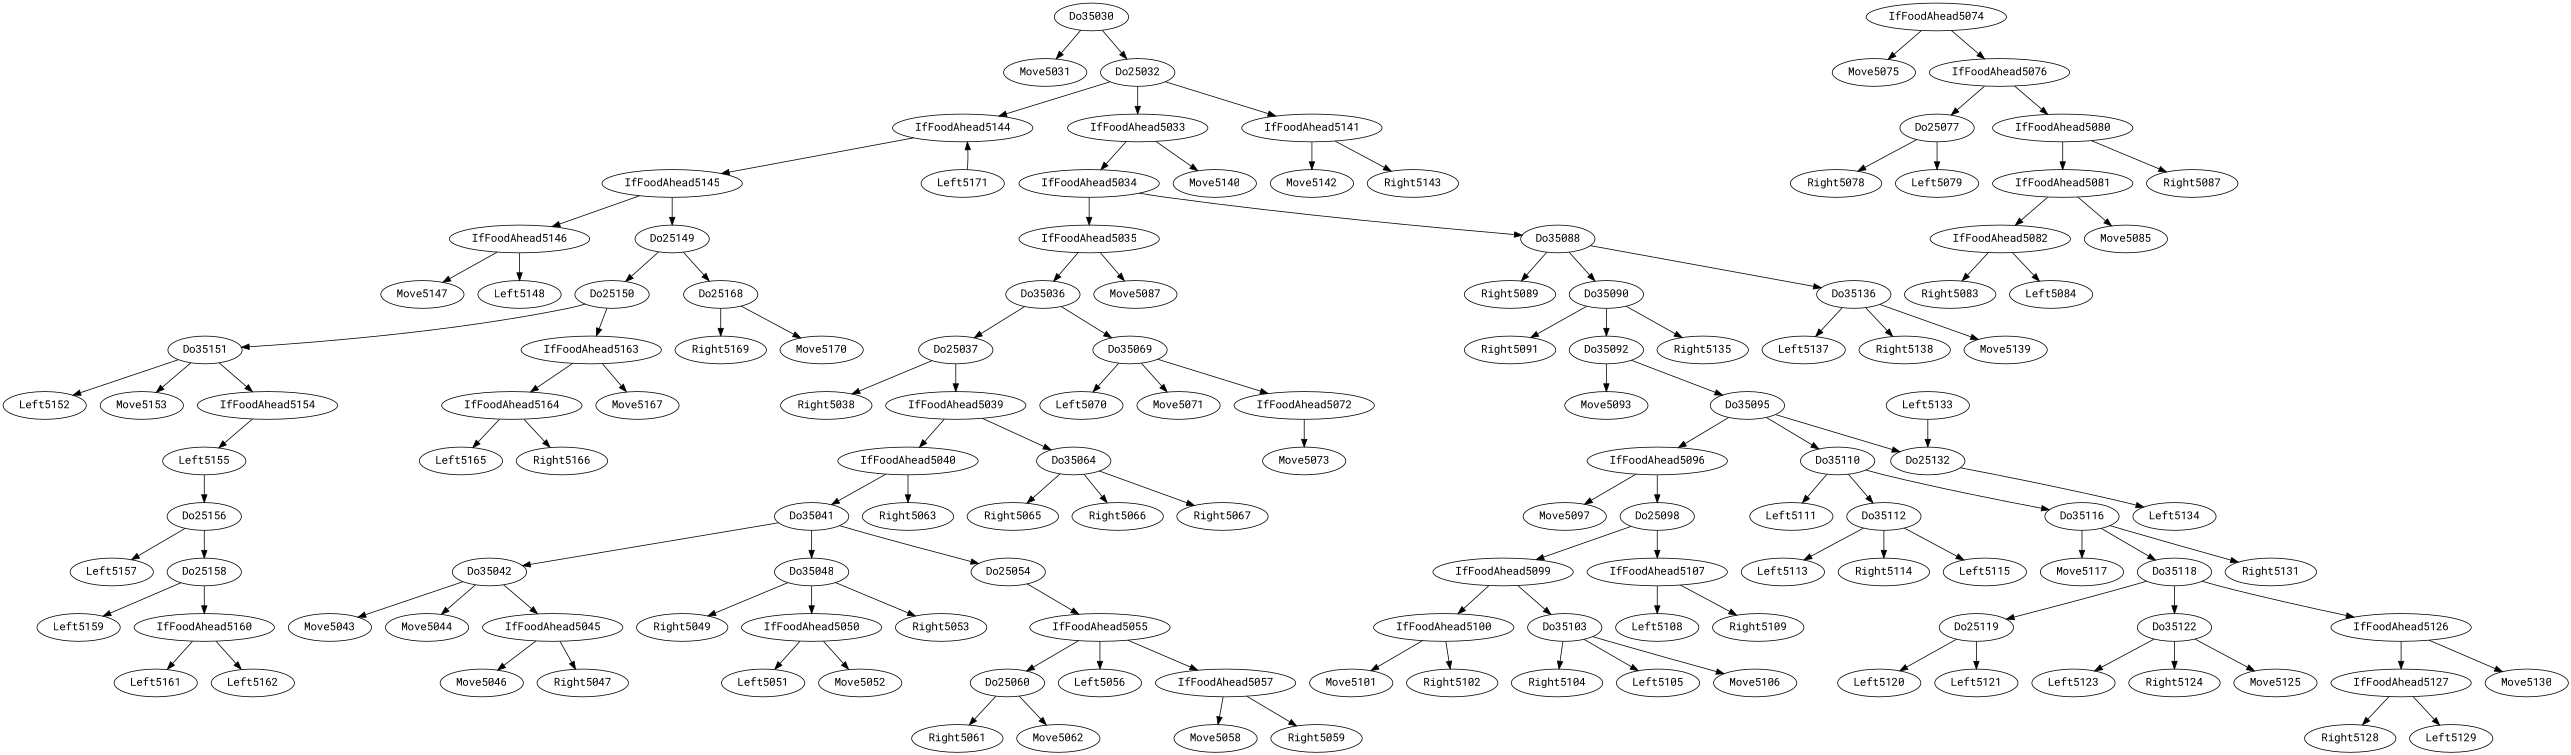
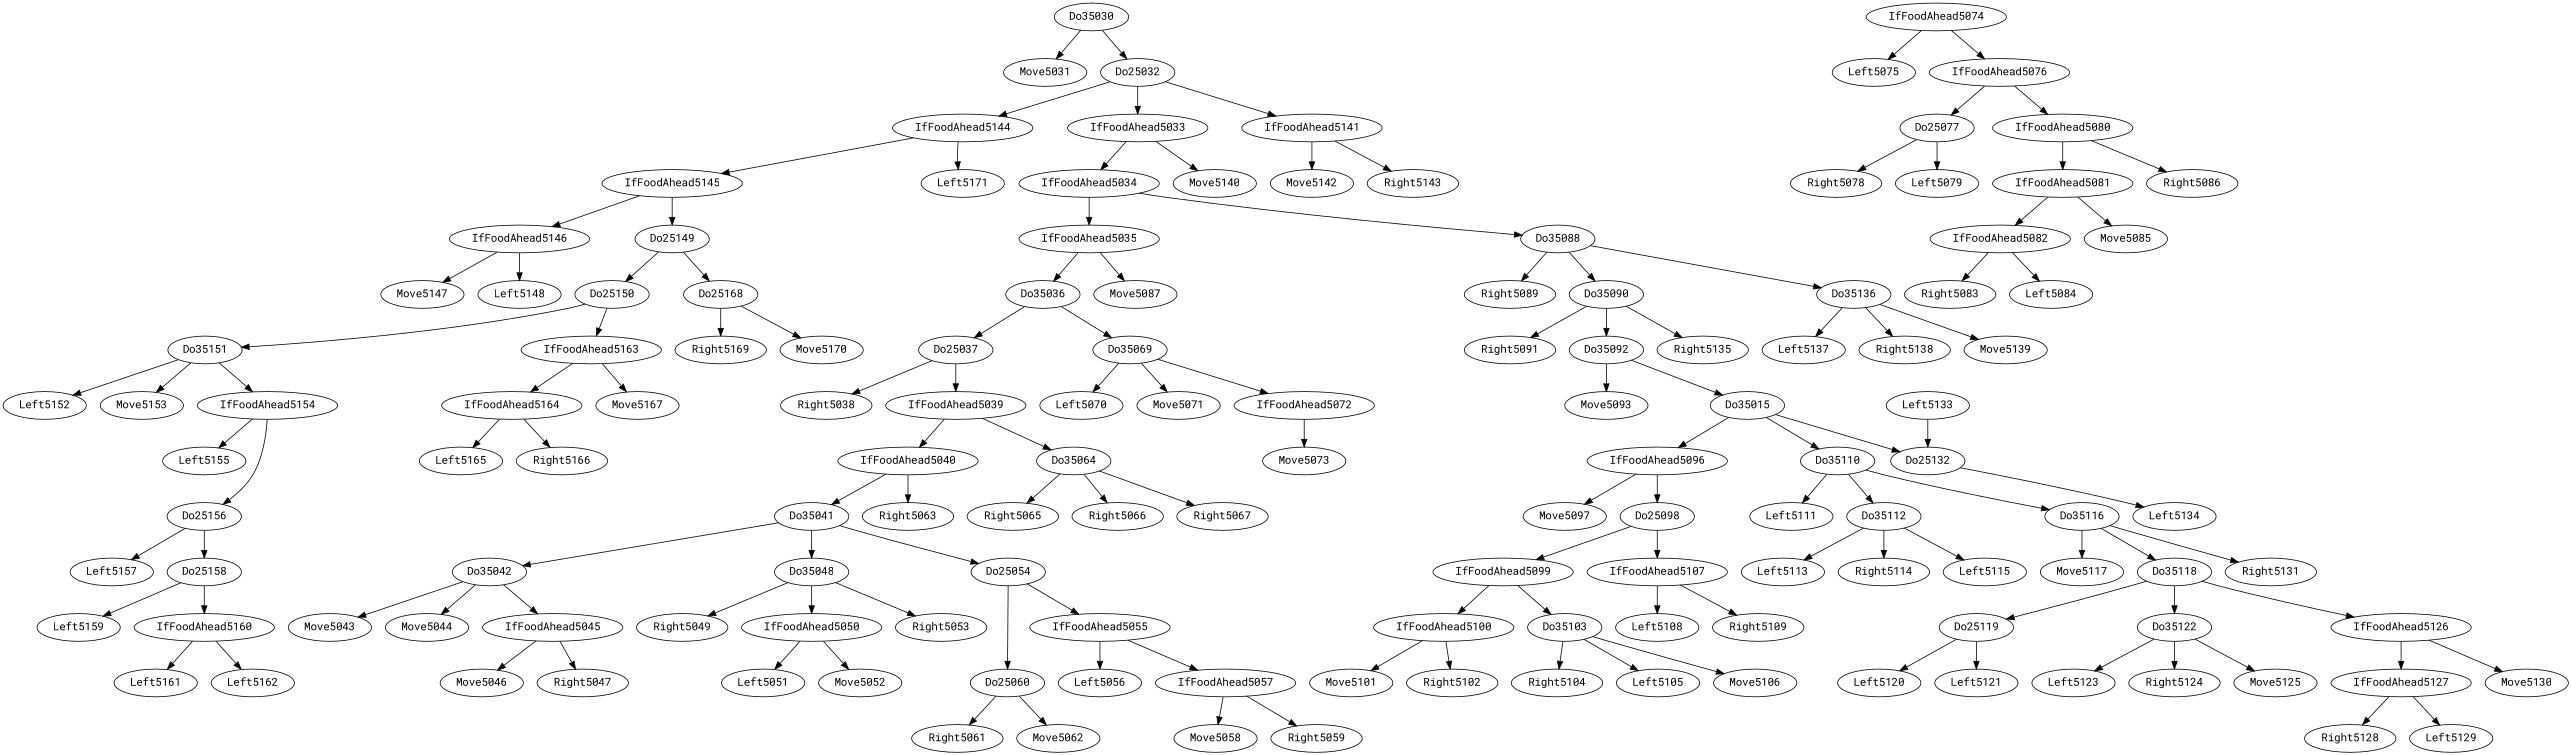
  digraph {
    fontname="Roboto Mono"
    node [fontname="Roboto Mono"]
    edge [fontname="Roboto Mono"]
    Do35030
    Move5031
    Do25032
    IfFoodAhead5144
    IfFoodAhead5033
    IfFoodAhead5141
    IfFoodAhead5145
    Left5171
    Do25037
    Right5038
    IfFoodAhead5039
    IfFoodAhead5040
    Do35064
    Do35042
    Move5043
    Move5044
    IfFoodAhead5045
    Move5046
    Right5047
    Do35041
    Do35048
    Do25054
    Right5049
    IfFoodAhead5050
    Right5053
    IfFoodAhead5055
    Do25060
    Left5051
    Move5052
    Left5056
    IfFoodAhead5057
    Move5058
    Right5059
    Right5061
    Move5062
    Right5063
    Right5065
    Right5066
    Right5067
    Do35036
    Do35069
    Left5070
    Move5071
    IfFoodAhead5072
    Move5073
    IfFoodAhead5074
-   Left5075 [label=Move5075]
+   Left5075
    IfFoodAhead5076
    Do25077
    IfFoodAhead5080
    Right5078
    Left5079
    IfFoodAhead5081
-   Right5086 [label=Right5087]
+   Right5086
    IfFoodAhead5082
    Right5083
    Left5084
    Move5085
    IfFoodAhead5035
    Move5087
    IfFoodAhead5034
    Do35088
    Right5089
    Do35090
    Do35136
    Right5091
    Do35092
    Right5135
    Left5137
    Right5138
    Move5139
    Move5093
-   Do35095
+   Do35095 [label=Do35015]
    IfFoodAhead5096
    Do35110
    Do25132
    Move5097
    Do25098
    IfFoodAhead5099
    IfFoodAhead5107
    IfFoodAhead5100
    Move5101
    Right5102
    Do35103
    Right5104
    Left5105
    Move5106
    Left5108
    Right5109
    Left5111
    Do35112
    Do35116
    Left5134
    Left5113
    Right5114
    Left5115
    Move5117
    Do35118
    Right5131
    Do25119
    Do35122
    IfFoodAhead5126
    Left5120
    Left5121
    Left5123
    Right5124
    Move5125
    IfFoodAhead5127
    Move5130
    Right5128
    Left5129
    Left5133
    Move5140
    Move5142
    Right5143
    IfFoodAhead5146
    Move5147
    Left5148
    Do25149
    Do25150
    Do25168
    Do35151
    Left5152
    Move5153
    IfFoodAhead5154
    Left5155
    Do25156
    Left5157
    Do25158
    Left5159
    IfFoodAhead5160
    Left5161
    Left5162
    IfFoodAhead5163
    IfFoodAhead5164
    Move5167
    Left5165
    Right5166
    Right5169
    Move5170
    Do35030 -> Move5031
    Do35030 -> Do25032
    Do25032 -> IfFoodAhead5144
    Do25032 -> IfFoodAhead5033
    Do25032 -> IfFoodAhead5141
    IfFoodAhead5144 -> IfFoodAhead5145
-   Left5171 -> IfFoodAhead5144
+   IfFoodAhead5144 -> Left5171
    IfFoodAhead5033 -> IfFoodAhead5034
    IfFoodAhead5033 -> Move5140
    IfFoodAhead5141 -> Move5142
    IfFoodAhead5141 -> Right5143
    IfFoodAhead5145 -> IfFoodAhead5146
    IfFoodAhead5145 -> Do25149
    Do25037 -> Right5038
    Do25037 -> IfFoodAhead5039
    IfFoodAhead5039 -> IfFoodAhead5040
    IfFoodAhead5039 -> Do35064
    IfFoodAhead5040 -> Do35041
    IfFoodAhead5040 -> Right5063
    Do35064 -> Right5065
    Do35064 -> Right5066
    Do35064 -> Right5067
    Do35042 -> Move5043
    Do35042 -> Move5044
    Do35042 -> IfFoodAhead5045
    IfFoodAhead5045 -> Move5046
    IfFoodAhead5045 -> Right5047
    Do35041 -> Do35042
    Do35041 -> Do35048
    Do35041 -> Do25054
    Do35048 -> Right5049
    Do35048 -> IfFoodAhead5050
    Do35048 -> Right5053
    Do25054 -> IfFoodAhead5055
-   IfFoodAhead5055 -> Do25060
+   Do25054 -> Do25060
    IfFoodAhead5050 -> Left5051
    IfFoodAhead5050 -> Move5052
    IfFoodAhead5055 -> Left5056
    IfFoodAhead5055 -> IfFoodAhead5057
    Do25060 -> Right5061
    Do25060 -> Move5062
    IfFoodAhead5057 -> Move5058
    IfFoodAhead5057 -> Right5059
    Do35036 -> Do25037
    Do35036 -> Do35069
    Do35069 -> Left5070
    Do35069 -> Move5071
    Do35069 -> IfFoodAhead5072
    IfFoodAhead5072 -> Move5073
    IfFoodAhead5074 -> Left5075
    IfFoodAhead5074 -> IfFoodAhead5076
    IfFoodAhead5076 -> Do25077
    IfFoodAhead5076 -> IfFoodAhead5080
    Do25077 -> Right5078
    Do25077 -> Left5079
    IfFoodAhead5080 -> IfFoodAhead5081
    IfFoodAhead5080 -> Right5086
    IfFoodAhead5081 -> IfFoodAhead5082
    IfFoodAhead5081 -> Move5085
    IfFoodAhead5082 -> Right5083
    IfFoodAhead5082 -> Left5084
    IfFoodAhead5035 -> Do35036
    IfFoodAhead5035 -> Move5087
    IfFoodAhead5034 -> IfFoodAhead5035
    IfFoodAhead5034 -> Do35088
    Do35088 -> Right5089
    Do35088 -> Do35090
    Do35088 -> Do35136
    Do35090 -> Right5091
    Do35090 -> Do35092
    Do35090 -> Right5135
    Do35136 -> Left5137
    Do35136 -> Right5138
    Do35136 -> Move5139
    Do35092 -> Move5093
    Do35092 -> Do35095
    Do35095 -> IfFoodAhead5096
    Do35095 -> Do35110
    Do35095 -> Do25132
    IfFoodAhead5096 -> Move5097
    IfFoodAhead5096 -> Do25098
    Do35110 -> Left5111
    Do35110 -> Do35112
    Do35110 -> Do35116
    Do25132 -> Left5134
    Do25098 -> IfFoodAhead5099
    Do25098 -> IfFoodAhead5107
    IfFoodAhead5099 -> IfFoodAhead5100
    IfFoodAhead5099 -> Do35103
    IfFoodAhead5107 -> Left5108
    IfFoodAhead5107 -> Right5109
    IfFoodAhead5100 -> Move5101
    IfFoodAhead5100 -> Right5102
    Do35103 -> Right5104
    Do35103 -> Left5105
    Do35103 -> Move5106
    Do35112 -> Left5113
    Do35112 -> Right5114
    Do35112 -> Left5115
    Do35116 -> Move5117
    Do35116 -> Do35118
    Do35116 -> Right5131
    Do35118 -> Do25119
    Do35118 -> Do35122
    Do35118 -> IfFoodAhead5126
    Do25119 -> Left5120
    Do25119 -> Left5121
    Do35122 -> Left5123
    Do35122 -> Right5124
    Do35122 -> Move5125
    IfFoodAhead5126 -> IfFoodAhead5127
    IfFoodAhead5126 -> Move5130
    IfFoodAhead5127 -> Right5128
    IfFoodAhead5127 -> Left5129
    Left5133 -> Do25132
    IfFoodAhead5146 -> Move5147
    IfFoodAhead5146 -> Left5148
    Do25149 -> Do25150
    Do25149 -> Do25168
    Do25150 -> Do35151
    Do25150 -> IfFoodAhead5163
    Do25168 -> Right5169
    Do25168 -> Move5170
    Do35151 -> Left5152
    Do35151 -> Move5153
    Do35151 -> IfFoodAhead5154
    IfFoodAhead5154 -> Left5155
-   Left5155 -> Do25156
+   IfFoodAhead5154 -> Do25156
    Do25156 -> Left5157
    Do25156 -> Do25158
    Do25158 -> Left5159
    Do25158 -> IfFoodAhead5160
    IfFoodAhead5160 -> Left5161
    IfFoodAhead5160 -> Left5162
    IfFoodAhead5163 -> IfFoodAhead5164
    IfFoodAhead5163 -> Move5167
    IfFoodAhead5164 -> Left5165
    IfFoodAhead5164 -> Right5166
  }
